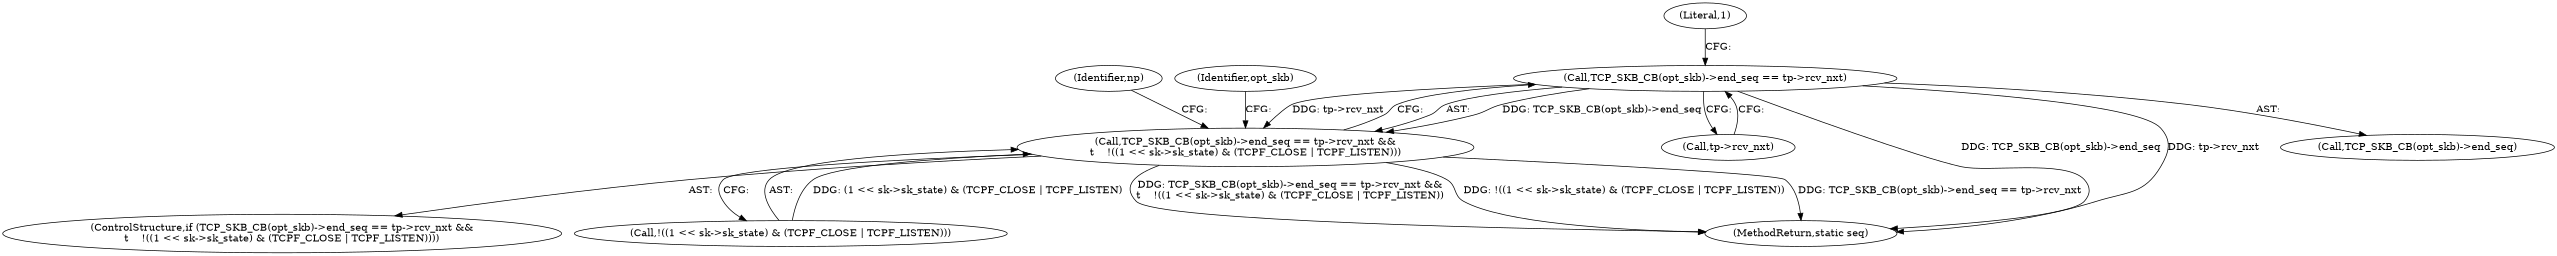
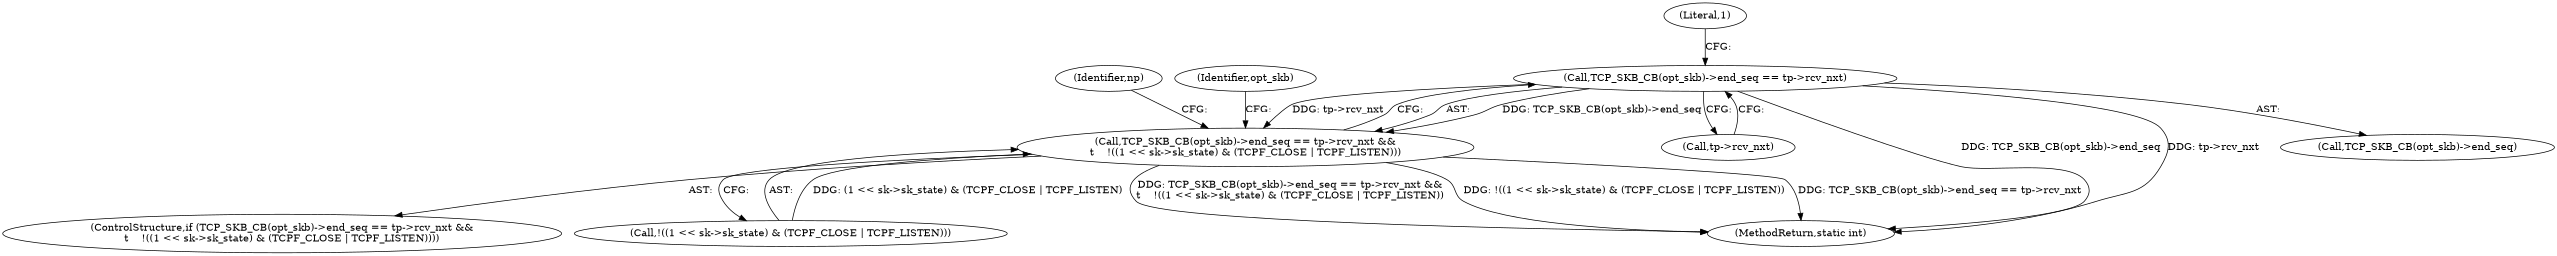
  digraph {
    n1 [label="(Call,TCP_SKB_CB(opt_skb)->end_seq == tp->rcv_nxt)"]
    n2 [label="(Call,TCP_SKB_CB(opt_skb)->end_seq == tp->rcv_nxt &&\n\t    !((1 << sk->sk_state) & (TCPF_CLOSE | TCPF_LISTEN)))"]
    n3 [label="(Call,tp->rcv_nxt)"]
-   n4 [label="(MethodReturn,static seq)"]
+   n4 [label="(MethodReturn,static int)"]
    n5 [label="(Call,TCP_SKB_CB(opt_skb)->end_seq)"]
    n6 [label="(ControlStructure,if (TCP_SKB_CB(opt_skb)->end_seq == tp->rcv_nxt &&\n\t    !((1 << sk->sk_state) & (TCPF_CLOSE | TCPF_LISTEN))))"]
    n7 [label="(Call,!((1 << sk->sk_state) & (TCPF_CLOSE | TCPF_LISTEN)))"]
    n8 [label="(Literal,1)"]
    n9 [label="(Identifier,np)"]
    n10 [label="(Identifier,opt_skb)"]
    n1 -> n2 [label="AST: "]
    n1 -> n2 [label="DDG: TCP_SKB_CB(opt_skb)->end_seq"]
    n1 -> n2 [label="DDG: tp->rcv_nxt"]
    n1 -> n3 [label="CFG: "]
    n1 -> n4 [label="DDG: TCP_SKB_CB(opt_skb)->end_seq"]
    n1 -> n4 [label="DDG: tp->rcv_nxt"]
    n1 -> n5 [label="AST: "]
    n2 -> n1 [label="CFG: "]
    n2 -> n4 [label="DDG: !((1 << sk->sk_state) & (TCPF_CLOSE | TCPF_LISTEN))"]
    n2 -> n4 [label="DDG: TCP_SKB_CB(opt_skb)->end_seq == tp->rcv_nxt"]
    n2 -> n4 [label="DDG: TCP_SKB_CB(opt_skb)->end_seq == tp->rcv_nxt &&\n\t    !((1 << sk->sk_state) & (TCPF_CLOSE | TCPF_LISTEN))"]
    n2 -> n6 [label="AST: "]
    n2 -> n7 [label="CFG: "]
    n3 -> n1 [label="CFG: "]
    n7 -> n2 [label="AST: "]
    n7 -> n2 [label="DDG: (1 << sk->sk_state) & (TCPF_CLOSE | TCPF_LISTEN)"]
    n8 -> n1 [label="CFG: "]
    n9 -> n2 [label="CFG: "]
    n10 -> n2 [label="CFG: "]
  }
